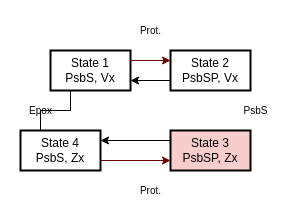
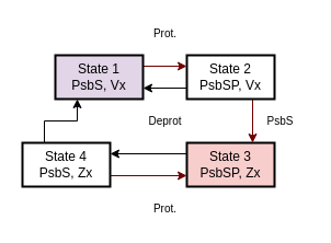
  <mxCell id="0" />
  <mxCell id="1" parent="0" />
  <mxCell id="2" value="" style="edgeStyle=orthogonalEdgeStyle;rounded=0;orthogonalLoop=1;jettySize=auto;html=1;exitX=0;exitY=0.25;exitDx=0;exitDy=0;entryX=1;entryY=0.25;entryDx=0;entryDy=0;strokeColor=#000000;" parent="1" source="3" target="11" edge="1"><mxGeometry relative="1" as="geometry" /></mxCell>
  <mxCell id="3" value="State 3&lt;br&gt;PsbSP,&amp;nbsp;Zx" style="rounded=0;whiteSpace=wrap;html=1;strokeColor=#000000;strokeWidth=2;fillColor=#f8cecc;" parent="1" vertex="1"><mxGeometry x="170" y="130" width="80" height="40" as="geometry" /></mxCell>
+ <mxCell id="4" value="" style="edgeStyle=orthogonalEdgeStyle;rounded=0;orthogonalLoop=1;jettySize=auto;html=1;exitX=0.75;exitY=1;exitDx=0;exitDy=0;entryX=0.75;entryY=0;entryDx=0;entryDy=0;strokeColor=#6F0000;" parent="1" source="6" target="3" edge="1"><mxGeometry relative="1" as="geometry" /></mxCell>
  <mxCell id="5" value="" style="edgeStyle=orthogonalEdgeStyle;rounded=0;orthogonalLoop=1;jettySize=auto;html=1;exitX=0;exitY=0.75;exitDx=0;exitDy=0;entryX=1;entryY=0.75;entryDx=0;entryDy=0;strokeColor=#000000;" parent="1" source="6" target="8" edge="1"><mxGeometry relative="1" as="geometry" /></mxCell>
  <mxCell id="6" value="State 2&lt;br&gt;PsbSP,&amp;nbsp;Vx" style="rounded=0;whiteSpace=wrap;html=1;strokeColor=#000000;strokeWidth=2;" parent="1" vertex="1"><mxGeometry x="170" y="50" width="80" height="40" as="geometry" /></mxCell>
  <mxCell id="7" value="" style="edgeStyle=orthogonalEdgeStyle;rounded=0;orthogonalLoop=1;jettySize=auto;html=1;exitX=1;exitY=0.25;exitDx=0;exitDy=0;entryX=0;entryY=0.25;entryDx=0;entryDy=0;strokeColor=#6F0000;" parent="1" source="8" target="6" edge="1"><mxGeometry relative="1" as="geometry" /></mxCell>
- <mxCell id="8" value="State 1&lt;br&gt;PsbS,&amp;nbsp;Vx" style="rounded=0;whiteSpace=wrap;html=1;strokeColor=#000000;strokeWidth=2;" parent="1" vertex="1"><mxGeometry x="50" y="50" width="80" height="40" as="geometry" /></mxCell>
+ <mxCell id="8" value="State 1&lt;br&gt;PsbS,&amp;nbsp;Vx" style="rounded=0;whiteSpace=wrap;html=1;strokeColor=#000000;strokeWidth=2;fillColor=#e1d5e7;" parent="1" vertex="1"><mxGeometry x="50" y="50" width="80" height="40" as="geometry" /></mxCell>
  <mxCell id="9" value="" style="edgeStyle=orthogonalEdgeStyle;rounded=0;orthogonalLoop=1;jettySize=auto;html=1;exitX=1;exitY=0.75;exitDx=0;exitDy=0;entryX=0;entryY=0.75;entryDx=0;entryDy=0;strokeColor=#6F0000;" parent="1" source="11" target="3" edge="1"><mxGeometry relative="1" as="geometry" /></mxCell>
- <mxCell id="10" value="" style="edgeStyle=orthogonalEdgeStyle;rounded=0;orthogonalLoop=1;jettySize=auto;html=1;exitX=0.25;exitY=0;exitDx=0;exitDy=0;entryX=0.25;entryY=1;entryDx=0;entryDy=0;strokeColor=#000000;endArrow=none;" parent="1" source="11" target="8" edge="1"><mxGeometry relative="1" as="geometry" /></mxCell>
+ <mxCell id="10" value="" style="edgeStyle=orthogonalEdgeStyle;rounded=0;orthogonalLoop=1;jettySize=auto;html=1;exitX=0.25;exitY=0;exitDx=0;exitDy=0;entryX=0.25;entryY=1;entryDx=0;entryDy=0;strokeColor=#000000;" parent="1" source="11" target="8" edge="1"><mxGeometry relative="1" as="geometry" /></mxCell>
  <mxCell id="11" value="State 4&lt;br&gt;PsbS,&amp;nbsp;Zx" style="rounded=0;whiteSpace=wrap;html=1;strokeColor=#000000;strokeWidth=2;" parent="1" vertex="1"><mxGeometry x="20" y="130" width="80" height="40" as="geometry" /></mxCell>
- <mxCell id="12" value="Epox" style="text;html=1;align=center;verticalAlign=middle;resizable=0;points=[];autosize=1;fontSize=10;fontColor=#000000;" vertex="1" parent="1"><mxGeometry x="20" y="100" width="40" height="20" as="geometry" /></mxCell>
  <mxCell id="13" value="PsbS" style="text;html=1;align=center;verticalAlign=middle;resizable=0;points=[];autosize=1;fontSize=10;fontColor=#000000;" vertex="1" parent="1"><mxGeometry x="230" y="100" width="50" height="20" as="geometry" /></mxCell>
  <mxCell id="14" value="Prot." style="text;html=1;align=center;verticalAlign=middle;resizable=0;points=[];autosize=1;fontSize=10;fontColor=#000000;" vertex="1" parent="1"><mxGeometry x="130" y="20" width="40" height="20" as="geometry" /></mxCell>
  <mxCell id="15" value="Prot." style="text;html=1;align=center;verticalAlign=middle;resizable=0;points=[];autosize=1;fontSize=10;fontColor=#000000;" vertex="1" parent="1"><mxGeometry x="130" y="180" width="40" height="20" as="geometry" /></mxCell>
+ <mxCell id="16" value="Deprot" style="text;html=1;align=center;verticalAlign=middle;resizable=0;points=[];autosize=1;fontSize=10;fontColor=#000000;" vertex="1" parent="1"><mxGeometry x="125" y="100" width="50" height="20" as="geometry" /></mxCell>
